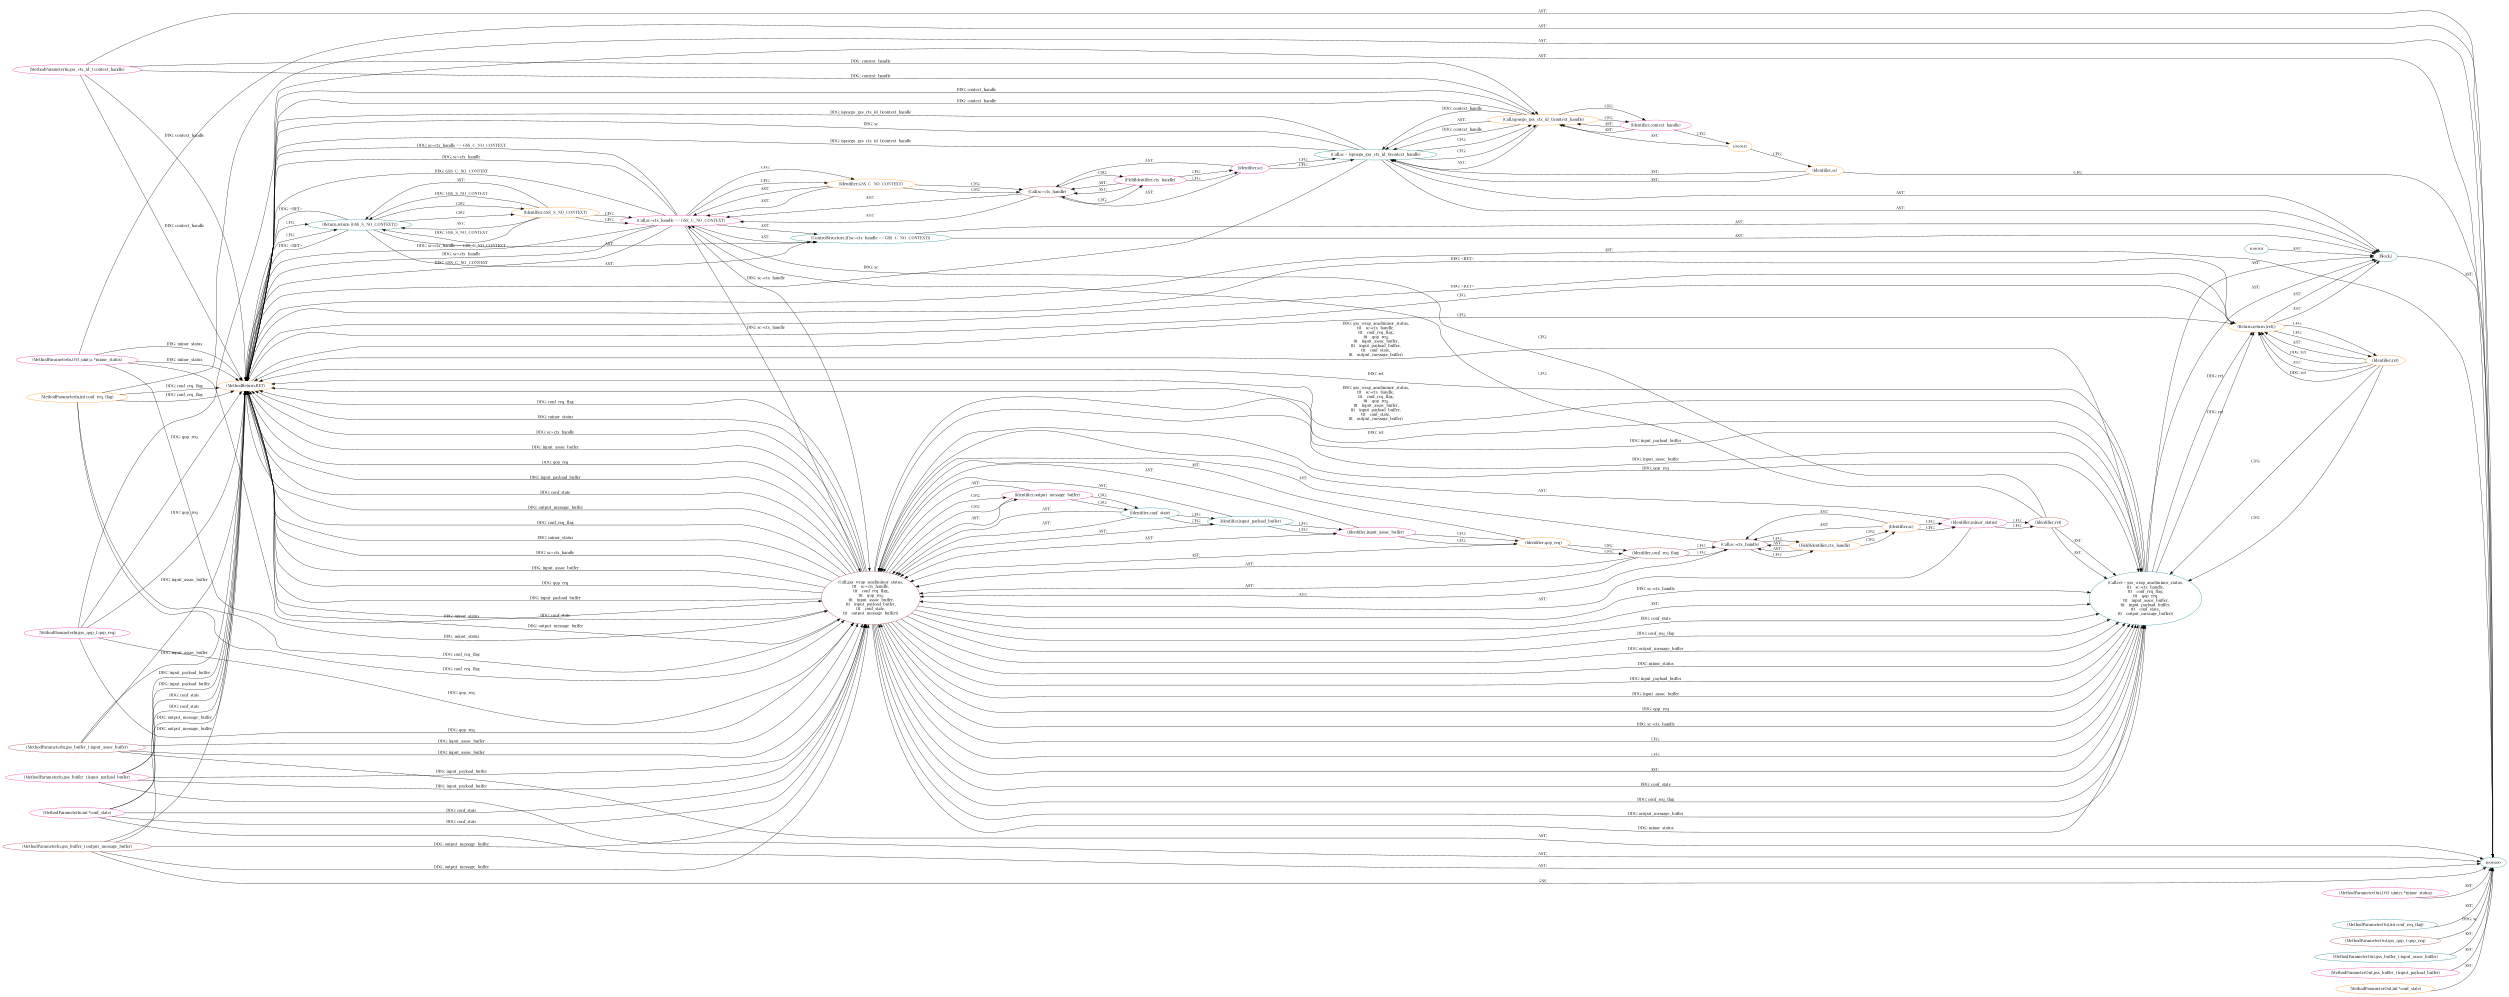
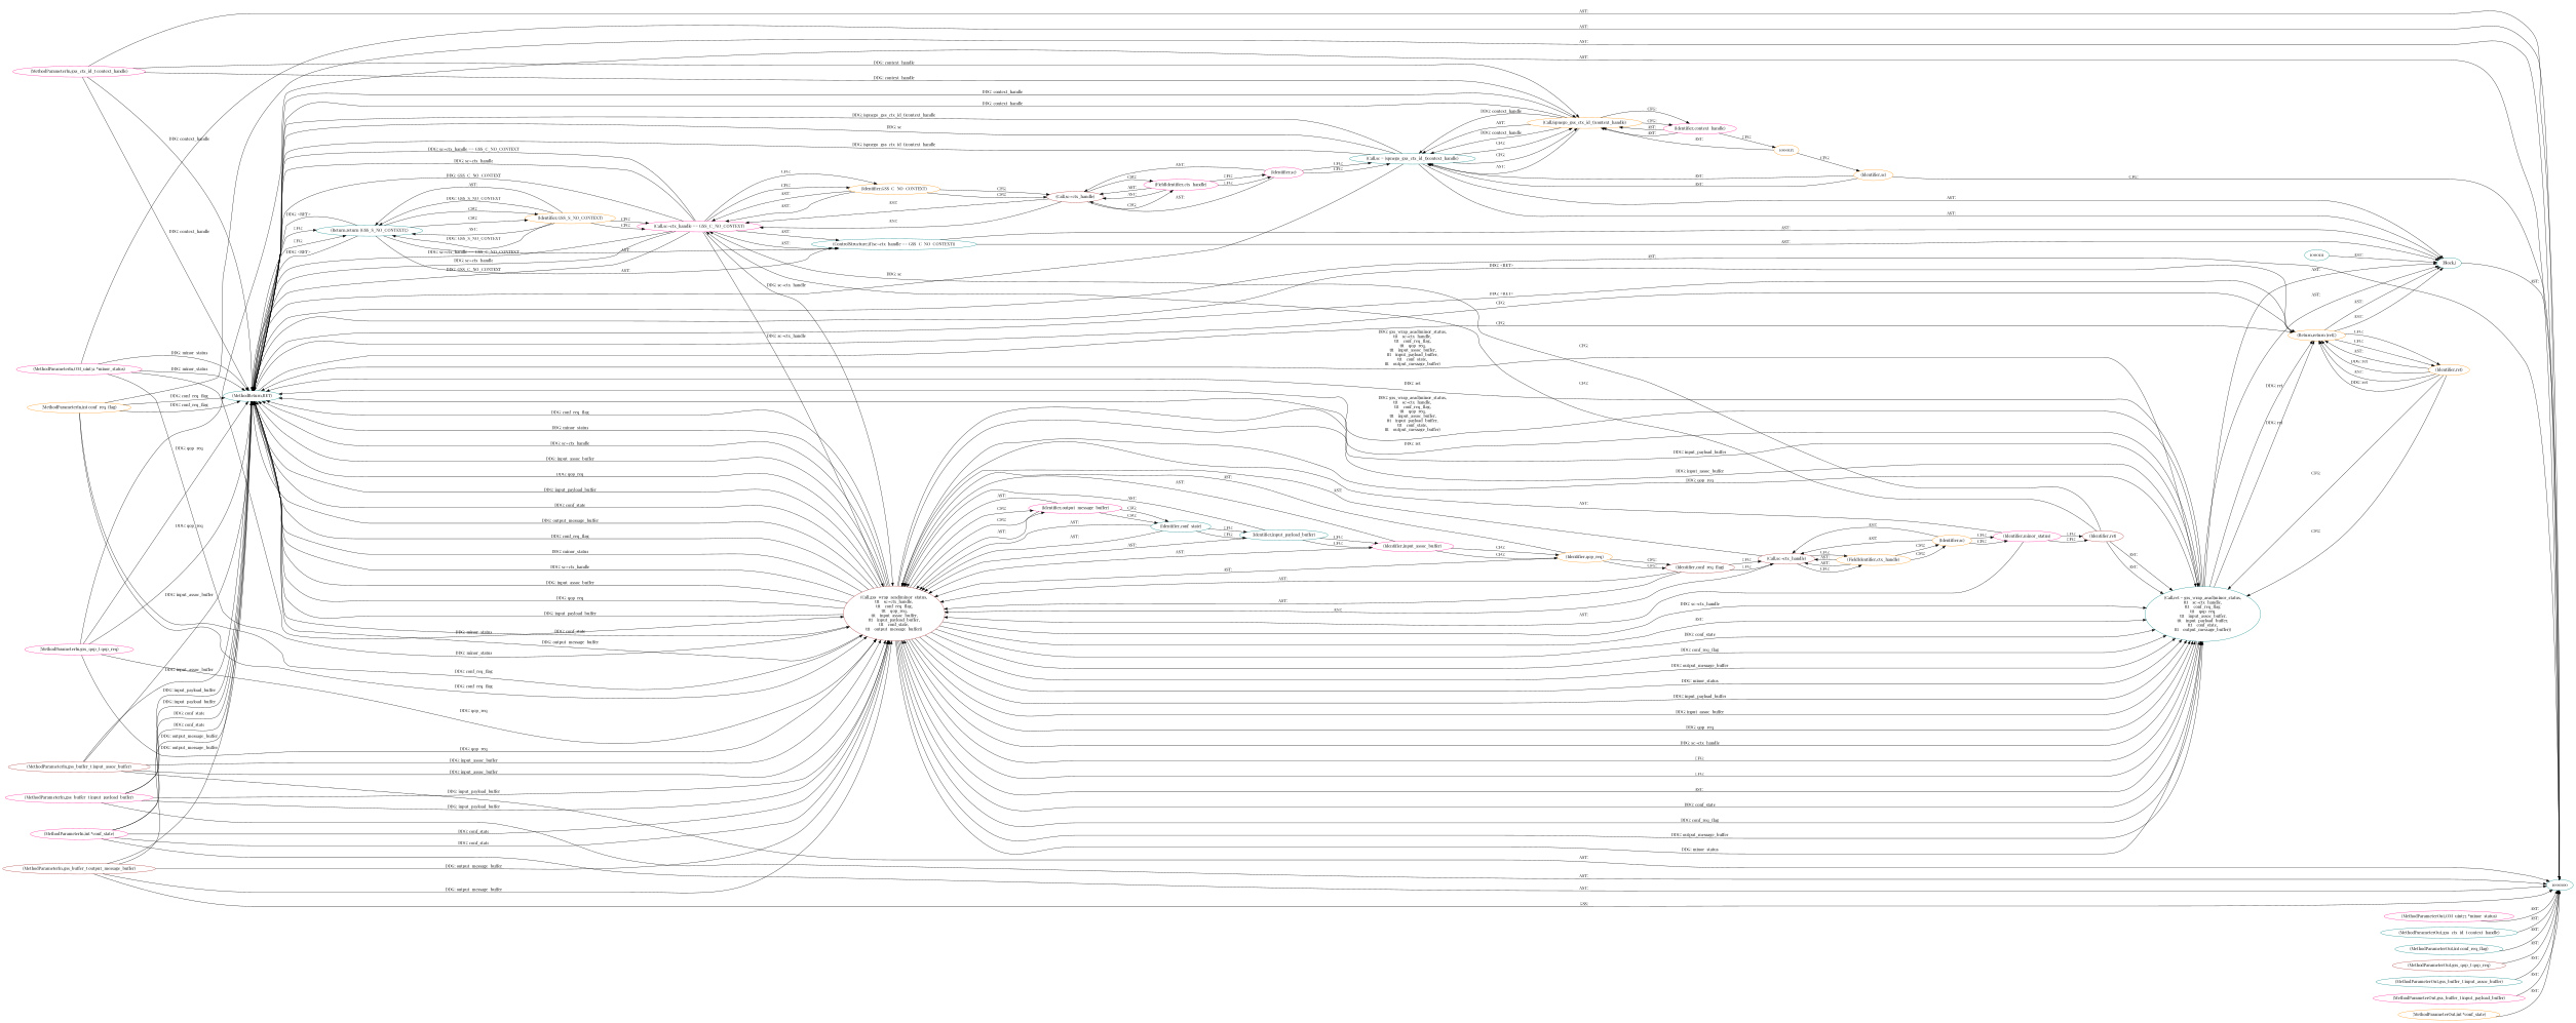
  digraph {
    fontname="Playfair Display"
    rankdir=LR
    node [color=deeppink fontname="Playfair Display"]
    edge [fontname="Playfair Display"]
-   n1 [color=darkorange label="(MethodReturn,RET)"]
+   n1 [color=teal label="(MethodReturn,RET)"]
    n2 [color=teal label="(Return,return (GSS_S_NO_CONTEXT);)"]
    n3 [color=darkorange label="(Return,return (ret);)"]
    1000100 [color=teal]
    n5 [color=teal label="(ControlStructure,if (sc->ctx_handle == GSS_C_NO_CONTEXT))"]
    n6 [color=darkorange label="(Identifier,GSS_S_NO_CONTEXT)"]
    n7 [color=teal label="(Block,)"]
    n8 [color=darkorange label="(Identifier,ret)"]
    n9 [label="(MethodParameterIn,OM_uint32 *minor_status)"]
    n10 [color=brown label="(Call,gss_wrap_aead(minor_status,\n\t\t\t    sc->ctx_handle,\n \t\t\t    conf_req_flag,\n \t\t\t    qop_req,\n \t\t\t    input_assoc_buffer,\n\t\t\t    input_payload_buffer,\n\t\t\t    conf_state,\n\t\t\t    output_message_buffer))"]
    n11 [color=teal label="(Call,ret = gss_wrap_aead(minor_status,\n\t\t\t    sc->ctx_handle,\n \t\t\t    conf_req_flag,\n \t\t\t    qop_req,\n \t\t\t    input_assoc_buffer,\n\t\t\t    input_payload_buffer,\n\t\t\t    conf_state,\n\t\t\t    output_message_buffer))"]
    n12 [label="(Identifier,output_message_buffer)"]
    n13 [label="(MethodParameterOut,OM_uint72 *minor_status)"]
    n14 [color=teal label="(Call,sc = (spnego_gss_ctx_id_t)context_handle)"]
    n15 [color=darkorange label="(Call,(spnego_gss_ctx_id_t)context_handle)"]
    n16 [label="(Identifier,context_handle)"]
    n17 [color=darkorange label="(Identifier,sc)"]
    1000115 [color=darkorange]
    n19 [color=darkorange label="(Identifier,GSS_C_NO_CONTEXT)"]
    n20 [label="(Call,sc->ctx_handle == GSS_C_NO_CONTEXT)"]
    n21 [color=brown label="(Call,sc->ctx_handle)"]
    n22 [label="(FieldIdentifier,ctx_handle)"]
    n23 [label="(Identifier,sc)"]
    n24 [color=brown label="(Identifier,ret)"]
    n25 [label="(Identifier,minor_status)"]
    n26 [color=teal label="(Identifier,conf_state)"]
    n27 [color=darkorange label="(FieldIdentifier,ctx_handle)"]
    n28 [color=brown label="(Call,sc->ctx_handle)"]
    n29 [color=darkorange label="(Identifier,sc)"]
    n30 [color=brown label="(Identifier,conf_req_flag)"]
    n31 [color=darkorange label="(Identifier,qop_req)"]
    n32 [label="(MethodParameterIn,gss_ctx_id_t context_handle)"]
+   n33 [color=teal label="(MethodParameterOut,gss_ctx_id_t context_handle)"]
    n34 [label="(Identifier,input_assoc_buffer)"]
    n35 [color=teal label="(Identifier,input_payload_buffer)"]
    n36 [color=darkorange label="(MethodParameterIn,int conf_req_flag)"]
    n37 [color=teal label="(MethodParameterOut,int conf_req_flag)"]
    n38 [label="(MethodParameterIn,gss_qop_t qop_req)"]
    n39 [color=brown label="(MethodParameterOut,gss_qop_t qop_req)"]
    n40 [color=brown label="(MethodParameterIn,gss_buffer_t input_assoc_buffer)"]
    n41 [color=teal label="(MethodParameterOut,gss_buffer_t input_assoc_buffer)"]
    n42 [label="(MethodParameterIn,gss_buffer_t input_payload_buffer)"]
    n43 [label="(MethodParameterOut,gss_buffer_t input_payload_buffer)"]
    n44 [label="(MethodParameterIn,int *conf_state)"]
    n45 [color=darkorange label="(MethodParameterOut,int *conf_state)"]
    n46 [color=brown label="(MethodParameterIn,gss_buffer_t output_message_buffer)"]
    1000111 [color=teal]
    n1 -> n2 [label="CFG: "]
    n1 -> n2 [label="CFG: "]
    n1 -> n3 [label="CFG: "]
    n1 -> n3 [label="CFG: "]
    n1 -> 1000100 [label="AST: "]
    n2 -> n1 [label="DDG: <RET>"]
    n2 -> n1 [label="DDG: <RET>"]
    n2 -> n5 [label="AST: "]
    n2 -> n5 [label="AST: "]
    n2 -> n6 [label="CFG: "]
    n2 -> n6 [label="CFG: "]
    n3 -> n1 [label="DDG: <RET>"]
    n3 -> n1 [label="DDG: <RET>"]
    n3 -> n7 [label="AST: "]
    n3 -> n7 [label="AST: "]
    n3 -> n8 [label="CFG: "]
    n3 -> n8 [label="CFG: "]
    n5 -> n7 [label="AST: "]
    n5 -> n7 [label="AST: "]
    n6 -> n2 [label="AST: "]
    n6 -> n2 [label="DDG: GSS_S_NO_CONTEXT"]
    n6 -> n2 [label="AST: "]
    n6 -> n2 [label="DDG: GSS_S_NO_CONTEXT"]
    n6 -> n20 [label="CFG: "]
    n6 -> n20 [label="CFG: "]
    n7 -> 1000100 [label="AST: "]
    n8 -> n3 [label="AST: "]
    n8 -> n3 [label="DDG: ret"]
    n8 -> n3 [label="AST: "]
    n8 -> n3 [label="DDG: ret"]
    n8 -> n11 [label="CFG: "]
    n8 -> n11 [label="CFG: "]
    n9 -> n1 [label="DDG: minor_status"]
    n9 -> n1 [label="DDG: minor_status"]
    n9 -> 1000100 [label="AST: "]
    n9 -> n10 [label="DDG: minor_status"]
    n9 -> n10 [label="DDG: minor_status"]
    n10 -> n1 [label="DDG: conf_req_flag"]
    n10 -> n1 [label="DDG: minor_status"]
    n10 -> n1 [label="DDG: sc->ctx_handle"]
    n10 -> n1 [label="DDG: input_assoc_buffer"]
    n10 -> n1 [label="DDG: qop_req"]
    n10 -> n1 [label="DDG: input_payload_buffer"]
    n10 -> n1 [label="DDG: conf_state"]
    n10 -> n1 [label="DDG: output_message_buffer"]
    n10 -> n1 [label="DDG: conf_req_flag"]
    n10 -> n1 [label="DDG: minor_status"]
    n10 -> n1 [label="DDG: sc->ctx_handle"]
    n10 -> n1 [label="DDG: input_assoc_buffer"]
    n10 -> n1 [label="DDG: qop_req"]
    n10 -> n1 [label="DDG: input_payload_buffer"]
    n10 -> n1 [label="DDG: conf_state"]
    n10 -> n1 [label="DDG: output_message_buffer"]
    n10 -> n11 [label="AST: "]
    n10 -> n11 [label="DDG: conf_state"]
    n10 -> n11 [label="DDG: conf_req_flag"]
    n10 -> n11 [label="DDG: output_message_buffer"]
    n10 -> n11 [label="DDG: minor_status"]
    n10 -> n11 [label="DDG: input_payload_buffer"]
    n10 -> n11 [label="DDG: input_assoc_buffer"]
    n10 -> n11 [label="DDG: qop_req"]
    n10 -> n11 [label="DDG: sc->ctx_handle"]
    n10 -> n11 [label="AST: "]
    n10 -> n11 [label="DDG: conf_state"]
    n10 -> n11 [label="DDG: conf_req_flag"]
    n10 -> n11 [label="DDG: output_message_buffer"]
    n10 -> n11 [label="DDG: minor_status"]
    n10 -> n11 [label="DDG: input_payload_buffer"]
    n10 -> n11 [label="DDG: input_assoc_buffer"]
    n10 -> n11 [label="DDG: qop_req"]
    n10 -> n11 [label="DDG: sc->ctx_handle"]
    n10 -> n12 [label="CFG: "]
    n10 -> n12 [label="CFG: "]
    n11 -> n1 [label="DDG: ret"]
    n11 -> n1 [label="DDG: gss_wrap_aead(minor_status,\n\t\t\t    sc->ctx_handle,\n \t\t\t    conf_req_flag,\n \t\t\t    qop_req,\n \t\t\t    input_assoc_buffer,\n\t\t\t    input_payload_buffer,\n\t\t\t    conf_state,\n\t\t\t    output_message_buffer)"]
    n11 -> n1 [label="DDG: ret"]
    n11 -> n1 [label="DDG: gss_wrap_aead(minor_status,\n\t\t\t    sc->ctx_handle,\n \t\t\t    conf_req_flag,\n \t\t\t    qop_req,\n \t\t\t    input_assoc_buffer,\n\t\t\t    input_payload_buffer,\n\t\t\t    conf_state,\n\t\t\t    output_message_buffer)"]
    n11 -> n3 [label="DDG: ret"]
    n11 -> n3 [label="DDG: ret"]
    n11 -> n7 [label="AST: "]
    n11 -> n7 [label="AST: "]
    n11 -> n10 [label="CFG: "]
    n11 -> n10 [label="CFG: "]
    n12 -> n10 [label="AST: "]
    n12 -> n10 [label="AST: "]
    n12 -> n26 [label="CFG: "]
    n12 -> n26 [label="CFG: "]
    n13 -> 1000100 [label="AST: "]
    n14 -> n1 [label="DDG: (spnego_gss_ctx_id_t)context_handle"]
    n14 -> n1 [label="DDG: sc"]
    n14 -> n1 [label="DDG: (spnego_gss_ctx_id_t)context_handle"]
    n14 -> n1 [label="DDG: sc"]
    n14 -> n7 [label="AST: "]
    n14 -> n7 [label="AST: "]
    n14 -> n15 [label="CFG: "]
    n14 -> n15 [label="CFG: "]
    n15 -> n1 [label="DDG: context_handle"]
    n15 -> n1 [label="DDG: context_handle"]
    n15 -> n14 [label="AST: "]
    n15 -> n14 [label="DDG: context_handle"]
    n15 -> n14 [label="AST: "]
    n15 -> n14 [label="DDG: context_handle"]
    n15 -> n16 [label="CFG: "]
    n15 -> n16 [label="CFG: "]
    n16 -> n15 [label="AST: "]
    n16 -> n15 [label="AST: "]
    n16 -> 1000115 [label="CFG: "]
    n17 -> 1000100 [label="CFG: "]
    n17 -> n14 [label="AST: "]
    n17 -> n14 [label="AST: "]
    1000115 -> n15 [label="AST: "]
    1000115 -> n17 [label="CFG: "]
    n19 -> n20 [label="AST: "]
    n19 -> n20 [label="AST: "]
    n19 -> n21 [label="CFG: "]
    n19 -> n21 [label="CFG: "]
    n20 -> n1 [label="DDG: sc->ctx_handle == GSS_C_NO_CONTEXT"]
    n20 -> n1 [label="DDG: sc->ctx_handle"]
    n20 -> n1 [label="DDG: GSS_C_NO_CONTEXT"]
    n20 -> n1 [label="DDG: sc->ctx_handle == GSS_C_NO_CONTEXT"]
    n20 -> n1 [label="DDG: sc->ctx_handle"]
    n20 -> n1 [label="DDG: GSS_C_NO_CONTEXT"]
    n20 -> n5 [label="AST: "]
    n20 -> n5 [label="AST: "]
    n20 -> n10 [label="DDG: sc->ctx_handle"]
    n20 -> n10 [label="DDG: sc->ctx_handle"]
    n20 -> n19 [label="CFG: "]
    n20 -> n19 [label="CFG: "]
    n21 -> n20 [label="AST: "]
    n21 -> n20 [label="AST: "]
    n21 -> n22 [label="CFG: "]
    n21 -> n22 [label="CFG: "]
    n22 -> n21 [label="AST: "]
    n22 -> n21 [label="AST: "]
    n22 -> n23 [label="CFG: "]
    n22 -> n23 [label="CFG: "]
    n23 -> n14 [label="CFG: "]
    n23 -> n14 [label="CFG: "]
    n23 -> n21 [label="AST: "]
    n23 -> n21 [label="AST: "]
    n24 -> n11 [label="AST: "]
    n24 -> n11 [label="AST: "]
    n24 -> n20 [label="CFG: "]
    n24 -> n20 [label="CFG: "]
    n25 -> n10 [label="AST: "]
    n25 -> n10 [label="AST: "]
    n25 -> n24 [label="CFG: "]
    n25 -> n24 [label="CFG: "]
    n26 -> n10 [label="AST: "]
    n26 -> n10 [label="AST: "]
    n26 -> n35 [label="CFG: "]
    n26 -> n35 [label="CFG: "]
    n27 -> n28 [label="AST: "]
    n27 -> n28 [label="AST: "]
    n27 -> n29 [label="CFG: "]
    n27 -> n29 [label="CFG: "]
    n28 -> n10 [label="AST: "]
    n28 -> n10 [label="AST: "]
    n28 -> n27 [label="CFG: "]
    n28 -> n27 [label="CFG: "]
    n29 -> n25 [label="CFG: "]
    n29 -> n25 [label="CFG: "]
    n29 -> n28 [label="AST: "]
    n29 -> n28 [label="AST: "]
    n30 -> n10 [label="AST: "]
    n30 -> n10 [label="AST: "]
    n30 -> n28 [label="CFG: "]
    n30 -> n28 [label="CFG: "]
    n31 -> n10 [label="AST: "]
    n31 -> n10 [label="AST: "]
    n31 -> n30 [label="CFG: "]
    n31 -> n30 [label="CFG: "]
    n32 -> n1 [label="DDG: context_handle"]
    n32 -> n1 [label="DDG: context_handle"]
    n32 -> 1000100 [label="AST: "]
    n32 -> n15 [label="DDG: context_handle"]
    n32 -> n15 [label="DDG: context_handle"]
+   n33 -> 1000100 [label="AST: "]
    n34 -> n10 [label="AST: "]
    n34 -> n10 [label="AST: "]
    n34 -> n31 [label="CFG: "]
    n34 -> n31 [label="CFG: "]
    n35 -> n10 [label="AST: "]
    n35 -> n10 [label="AST: "]
    n35 -> n34 [label="CFG: "]
    n35 -> n34 [label="CFG: "]
    n36 -> n1 [label="DDG: conf_req_flag"]
    n36 -> n1 [label="DDG: conf_req_flag"]
    n36 -> 1000100 [label="AST: "]
    n36 -> n10 [label="DDG: conf_req_flag"]
    n36 -> n10 [label="DDG: conf_req_flag"]
    n37 -> 1000100 [label="AST: "]
    n38 -> n1 [label="DDG: qop_req"]
    n38 -> n1 [label="DDG: qop_req"]
    n38 -> 1000100 [label="AST: "]
    n38 -> n10 [label="DDG: qop_req"]
    n38 -> n10 [label="DDG: qop_req"]
-   n39 -> 1000100 [label="DDG: sc"]
+   n39 -> 1000100 [label="AST: "]
    n40 -> n1 [label="DDG: input_assoc_buffer"]
    n40 -> n1 [label="DDG: input_assoc_buffer"]
    n40 -> 1000100 [label="AST: "]
    n40 -> n10 [label="DDG: input_assoc_buffer"]
    n40 -> n10 [label="DDG: input_assoc_buffer"]
    n41 -> 1000100 [label="AST: "]
    n42 -> n1 [label="DDG: input_payload_buffer"]
    n42 -> n1 [label="DDG: input_payload_buffer"]
    n42 -> 1000100 [label="AST: "]
    n42 -> n10 [label="DDG: input_payload_buffer"]
    n42 -> n10 [label="DDG: input_payload_buffer"]
    n43 -> 1000100 [label="AST: "]
    n44 -> n1 [label="DDG: conf_state"]
    n44 -> n1 [label="DDG: conf_state"]
    n44 -> 1000100 [label="AST: "]
    n44 -> n10 [label="DDG: conf_state"]
    n44 -> n10 [label="DDG: conf_state"]
    n45 -> 1000100 [label="AST: "]
    n46 -> n1 [label="DDG: output_message_buffer"]
    n46 -> n1 [label="DDG: output_message_buffer"]
    n46 -> 1000100 [label="GSS: "]
    n46 -> n10 [label="DDG: output_message_buffer"]
    n46 -> n10 [label="DDG: output_message_buffer"]
    1000111 -> n7 [label="AST: "]
  }
